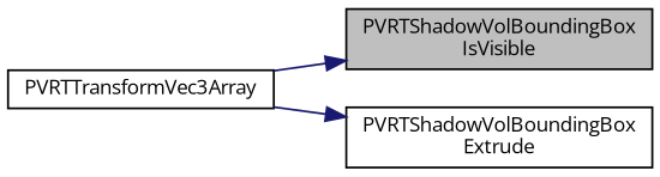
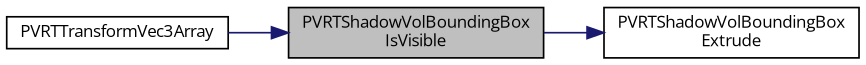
  digraph {
    fontname="Open Sans"
    rankdir=LR
    node [color=black fillcolor=white fontname="Open Sans" fontsize=10 shape=record style=filled]
    edge [color=midnightblue fontname="Open Sans" fontsize=10 labelfontname=Helvetica labelfontsize=10 style=solid]
    n1 [fillcolor=grey75 fontcolor=black height=0.2 label="PVRTShadowVolBoundingBox\lIsVisible" width=0.4]
    n2 [height=0.2 label="PVRTShadowVolBoundingBox\lExtrude" width=0.4]
    n3 [height=0.2 label=PVRTTransformVec3Array width=0.4]
-   n3 -> n2
+   n1 -> n2
    n3 -> n1
  }
